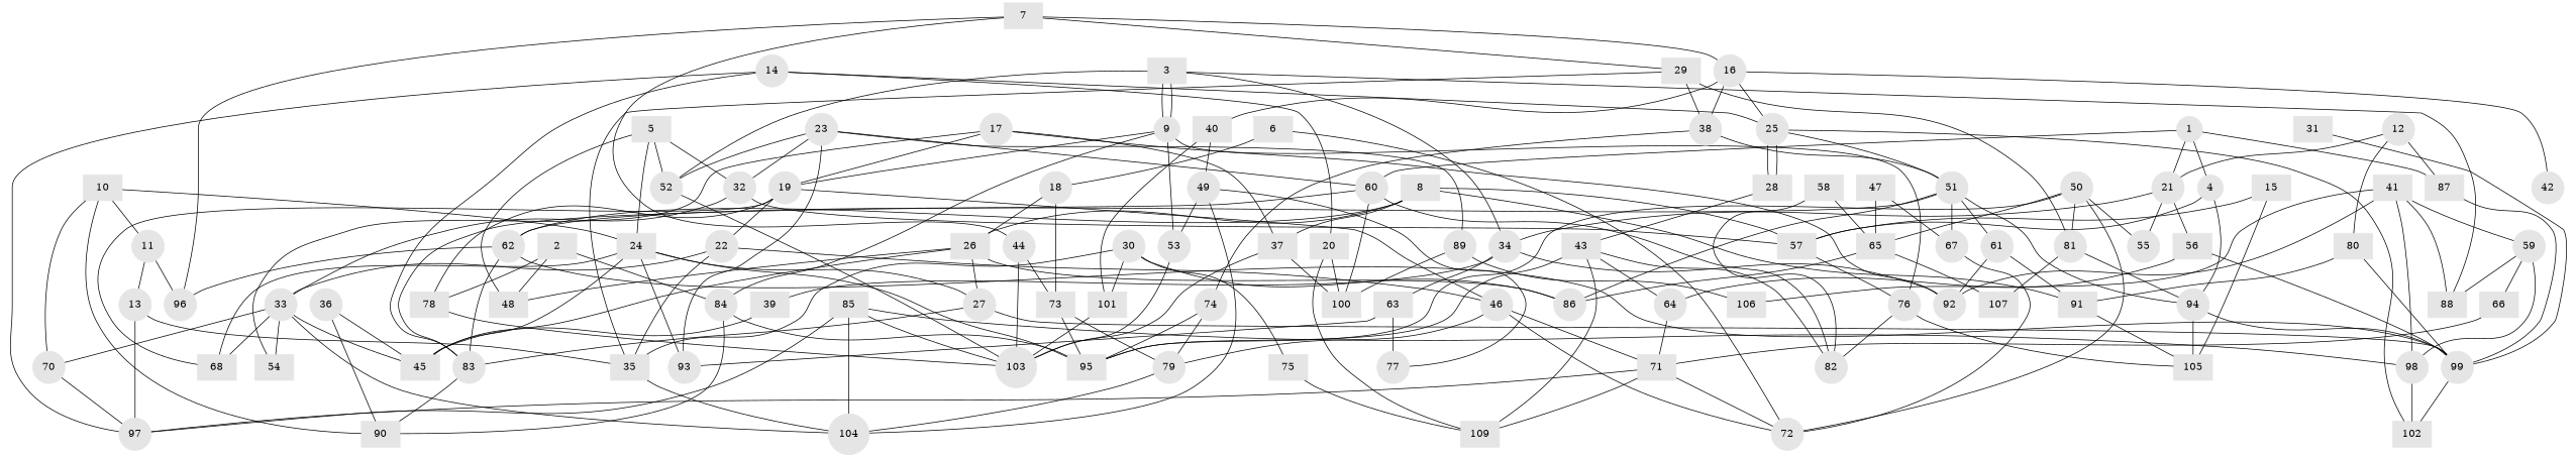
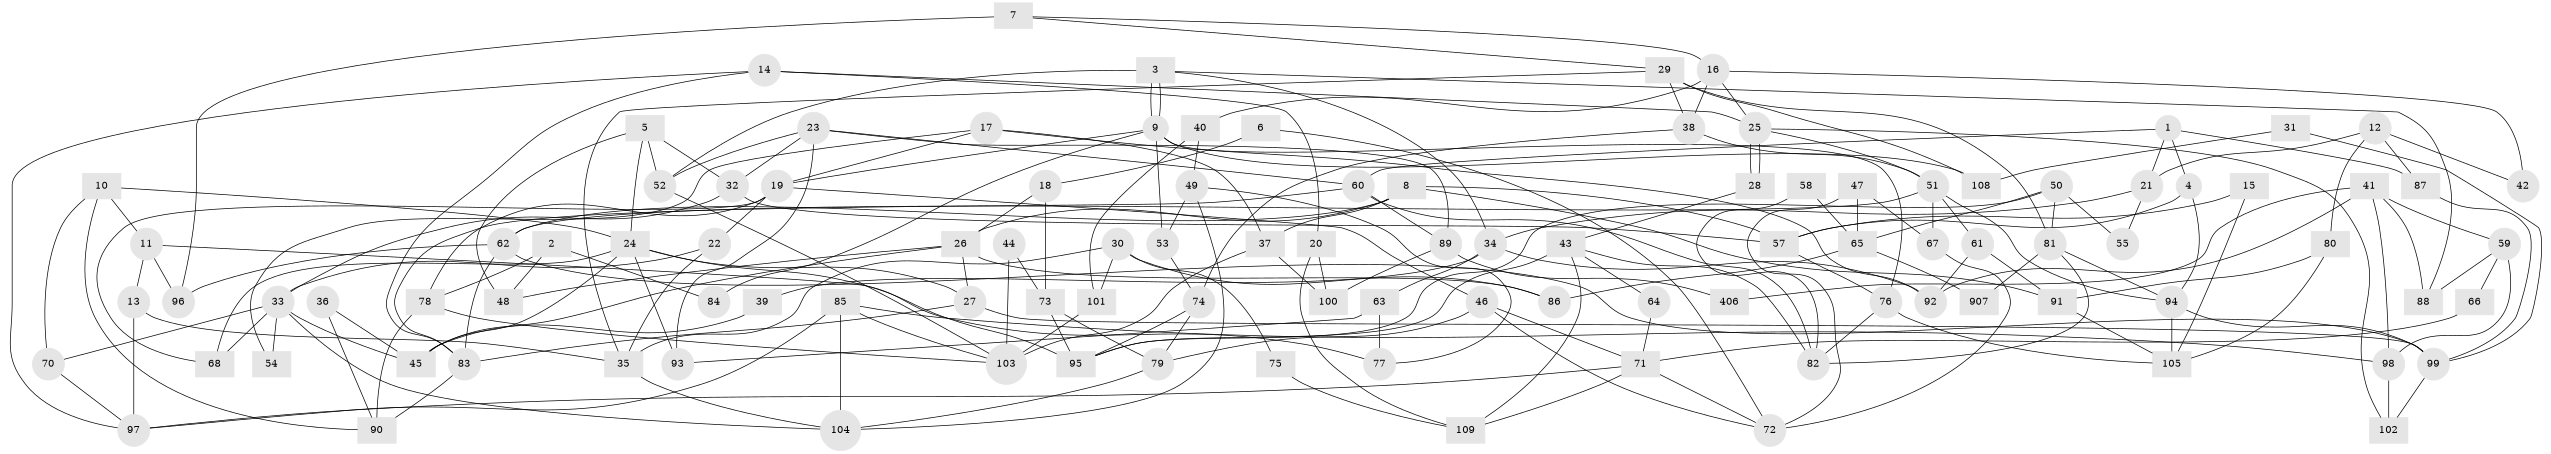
  graph {
    node [color=gray90 shape=circle style=filled]
    1
    4
    21
    60
    87 [shape=box]
    57 [shape=box]
    94
    34
    55
-   56 [shape=box]
    83
    100 [shape=box]
    82
    99
    2 [shape=box]
    48 [shape=box]
    78 [shape=box]
    84
    90 [shape=box]
    103
    95 [shape=box]
    3 [shape=box]
    9
    52
    88 [shape=box]
    19
    53
    76
+   108 [shape=box]
    92
    39 [shape=box]
    63 [shape=box]
    105 [shape=box]
    5 [shape=box]
    24 [shape=box]
    32
    68 [shape=box]
    93
    27
    45 [shape=box]
    33
    6 [shape=box]
    18
    72
    26 [shape=box]
    73 [shape=box]
    7 [shape=box]
    16
    29 [shape=box]
    44
    96
    42
    25
    38
    40 [shape=box]
    35 [shape=box]
    81
    8 [shape=box]
    37 [shape=box]
    62
    91 [shape=box]
    86
    22
    46
    74
    10 [shape=box]
    11
    70
    13
    77
    97
    12
    80 [shape=box]
    104
    14
    20 [shape=box]
    109 [shape=box]
    28 [shape=box]
    51
    102 [shape=box]
    15 [shape=box]
    101 [shape=box]
    49
    17
    54 [shape=box]
    79
    71 [shape=box]
    64
    23
    89
-   106 [shape=box]
+   106 [shape=box label=406]
    43 [shape=box]
    67
    61
-   107 [shape=box]
+   107 [shape=box label=907]
    30
    75 [shape=box]
    31 [shape=box]
    36
    41 [shape=box]
    59
    98
    66 [shape=box]
    47 [shape=box]
    65 [shape=box]
    50
    58 [shape=box]
    85 [shape=box]
    1 -- 4
    1 -- 21
    1 -- 60
    1 -- 87
    4 -- 57
    4 -- 94
    21 -- 34
    21 -- 55
-   21 -- 56
    60 -- 83
-   60 -- 100
+   60 -- 89
    60 -- 82
    87 -- 99
    57 -- 76
    94 -- 99
    94 -- 105
    34 -- 92
    34 -- 39
    34 -- 63
-   56 -- 99
-   56 -- 64
    83 -- 90
    99 -- 102
    2 -- 48
    2 -- 78
    2 -- 84
-   84 -- 90
+   78 -- 90
    78 -- 103
-   84 -- 95
    3 -- 34
    3 -- 9
    3 -- 9
    3 -- 52
    3 -- 88
    9 -- 84
    9 -- 19
    9 -- 53
    9 -- 76
+   9 -- 108
    52 -- 103
    19 -- 78
    19 -- 68
    19 -- 22
    19 -- 46
-   53 -- 103
+   53 -- 74
    76 -- 82
    76 -- 105
    39 -- 45
    63 -- 93
    63 -- 77
    5 -- 48
    5 -- 52
    5 -- 24
    5 -- 32
    24 -- 95
    24 -- 68
    24 -- 93
    24 -- 27
    24 -- 45
    32 -- 57
    32 -- 33
    27 -- 83
    27 -- 99
    33 -- 68
    33 -- 45
    33 -- 70
    33 -- 104
    33 -- 54
    6 -- 18
    6 -- 72
    18 -- 26
    18 -- 73
    26 -- 48
    26 -- 27
    26 -- 45
    26 -- 86
    73 -- 95
    73 -- 79
    7 -- 16
    7 -- 29
-   7 -- 44
    7 -- 96
    16 -- 42
    16 -- 25
    16 -- 38
    16 -- 40
+   29 -- 108
    29 -- 38
    29 -- 35
    29 -- 81
    44 -- 103
    44 -- 73
    25 -- 28
    25 -- 28
    25 -- 51
    25 -- 102
    38 -- 74
    38 -- 51
    40 -- 101
    40 -- 49
    35 -- 104
    81 -- 94
+   81 -- 82
    81 -- 107
    8 -- 57
    8 -- 26
    8 -- 37
    8 -- 62
    8 -- 91
    37 -- 100
    37 -- 103
    62 -- 83
    62 -- 99
    62 -- 96
    91 -- 105
    22 -- 33
    22 -- 35
-   22 -- 46
    46 -- 72
    46 -- 79
    46 -- 71
    74 -- 95
    74 -- 79
    10 -- 90
    10 -- 24
    10 -- 11
    10 -- 70
    11 -- 96
    11 -- 13
+   11 -- 77
    70 -- 97
    13 -- 35
    13 -- 97
    12 -- 21
    12 -- 87
+   12 -- 42
    12 -- 80
-   80 -- 99
+   80 -- 105
    80 -- 91
    14 -- 83
    14 -- 25
    14 -- 97
    14 -- 20
    20 -- 100
    20 -- 109
    28 -- 43
    51 -- 94
    51 -- 62
-   51 -- 86
    51 -- 67
    51 -- 61
    15 -- 57
    15 -- 105
    101 -- 103
    49 -- 53
    49 -- 77
    49 -- 104
    17 -- 19
    17 -- 92
    17 -- 37
    17 -- 54
    79 -- 104
    71 -- 72
    71 -- 97
    71 -- 109
    64 -- 71
    23 -- 60
    23 -- 52
    23 -- 32
    23 -- 93
    23 -- 89
    89 -- 100
    89 -- 106
    43 -- 82
    43 -- 95
    43 -- 109
    43 -- 64
    67 -- 72
    61 -- 92
    61 -- 91
    30 -- 35
    30 -- 86
    30 -- 101
    30 -- 75
    75 -- 109
    31 -- 99
+   31 -- 108
    36 -- 90
    36 -- 45
    41 -- 88
    41 -- 92
    41 -- 106
    41 -- 59
    41 -- 98
    59 -- 88
    59 -- 98
    59 -- 66
    98 -- 102
    66 -- 71
    47 -- 67
    47 -- 65
    65 -- 86
    65 -- 107
    50 -- 55
    50 -- 95
-   50 -- 72
+   47 -- 72
    50 -- 81
    50 -- 65
    58 -- 82
    58 -- 65
    85 -- 103
    85 -- 97
    85 -- 104
    85 -- 98
  }
